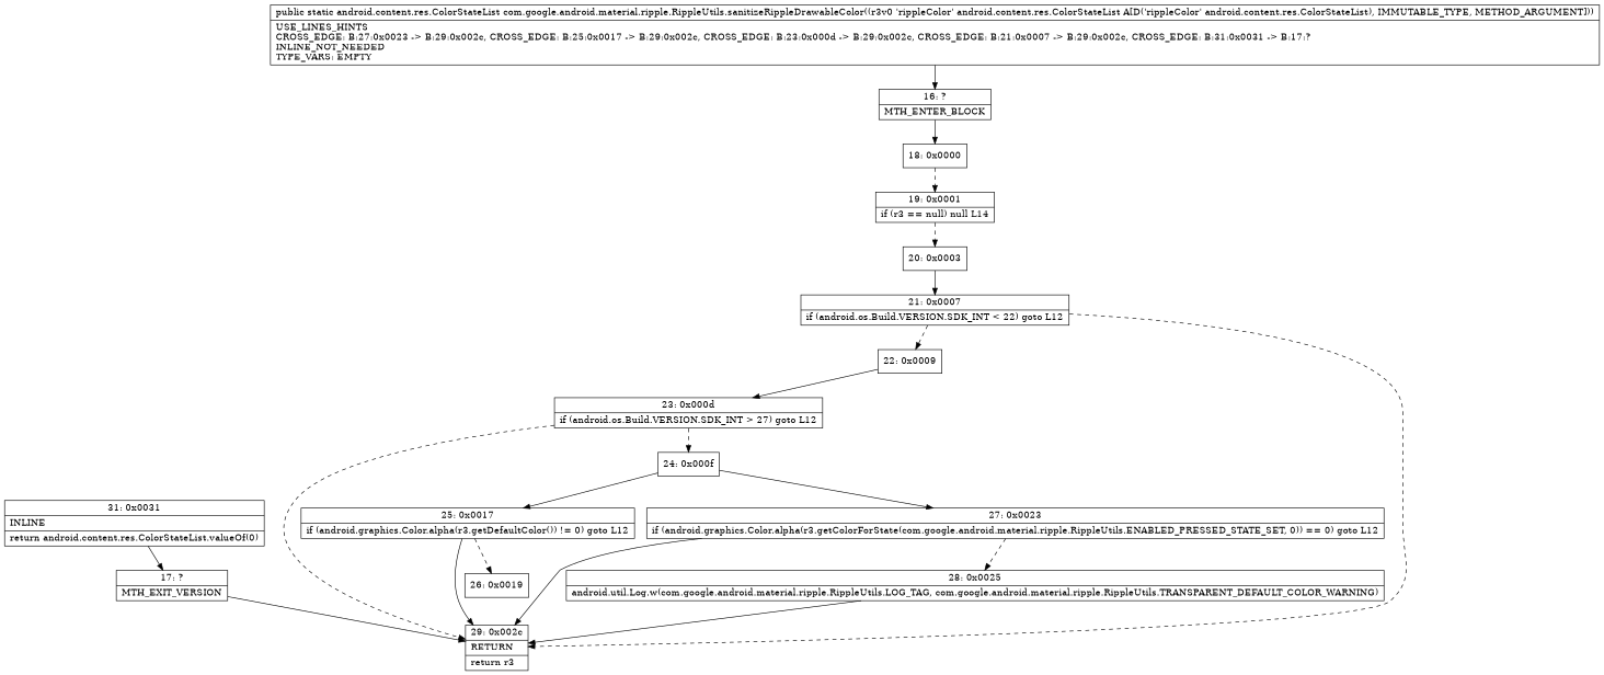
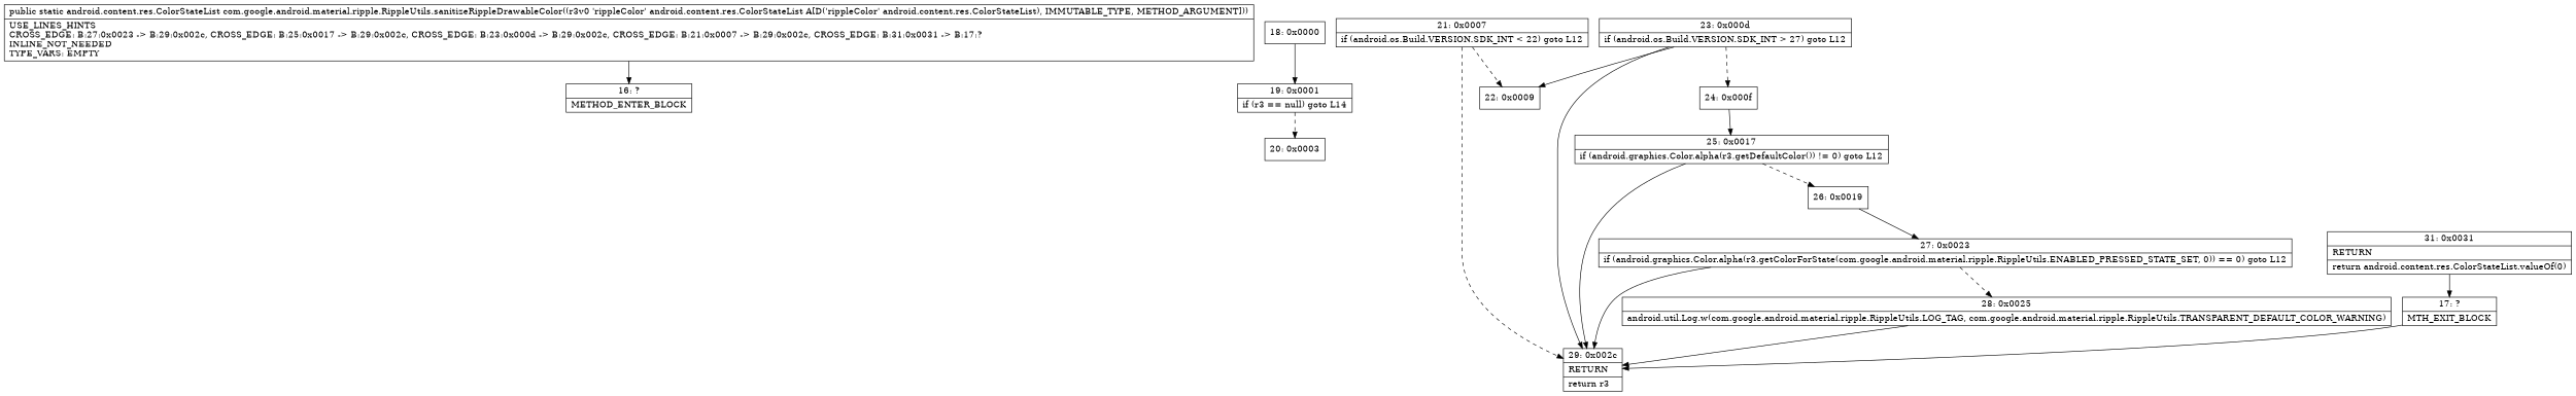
  digraph {
    node [shape=record]
-   n1 [label="{16\:\ ?|MTH_ENTER_BLOCK\l}"]
+   n1 [label="{16\:\ ?|METHOD_ENTER_BLOCK\l}"]
    n2 [label="{18\:\ 0x0000}"]
-   n3 [label="{19\:\ 0x0001|if (r3 == null) null L14\l}"]
+   n3 [label="{19\:\ 0x0001|if (r3 == null) goto L14\l}"]
    n4 [label="{20\:\ 0x0003}"]
    n5 [label="{21\:\ 0x0007|if (android.os.Build.VERSION.SDK_INT \< 22) goto L12\l}"]
    n6 [label="{22\:\ 0x0009}"]
    n7 [label="{29\:\ 0x002c|RETURN\l|return r3\l}"]
    n8 [label="{23\:\ 0x000d|if (android.os.Build.VERSION.SDK_INT \> 27) goto L12\l}"]
    n9 [label="{24\:\ 0x000f}"]
    n10 [label="{25\:\ 0x0017|if (android.graphics.Color.alpha(r3.getDefaultColor()) != 0) goto L12\l}"]
    n11 [label="{26\:\ 0x0019}"]
    n12 [label="{27\:\ 0x0023|if (android.graphics.Color.alpha(r3.getColorForState(com.google.android.material.ripple.RippleUtils.ENABLED_PRESSED_STATE_SET, 0)) == 0) goto L12\l}"]
    n13 [label="{28\:\ 0x0025|android.util.Log.w(com.google.android.material.ripple.RippleUtils.LOG_TAG, com.google.android.material.ripple.RippleUtils.TRANSPARENT_DEFAULT_COLOR_WARNING)\l}"]
-   n14 [label="{17\:\ ?|MTH_EXIT_VERSION\l}"]
-   n15 [label="{31\:\ 0x0031|INLINE\l|return android.content.res.ColorStateList.valueOf(0)\l}"]
+   n14 [label="{17\:\ ?|MTH_EXIT_BLOCK\l}"]
+   n15 [label="{31\:\ 0x0031|RETURN\l|return android.content.res.ColorStateList.valueOf(0)\l}"]
    n16 [label="{public static android.content.res.ColorStateList com.google.android.material.ripple.RippleUtils.sanitizeRippleDrawableColor((r3v0 'rippleColor' android.content.res.ColorStateList A[D('rippleColor' android.content.res.ColorStateList), IMMUTABLE_TYPE, METHOD_ARGUMENT]))  | USE_LINES_HINTS\lCROSS_EDGE: B:27:0x0023 \-\> B:29:0x002c, CROSS_EDGE: B:25:0x0017 \-\> B:29:0x002c, CROSS_EDGE: B:23:0x000d \-\> B:29:0x002c, CROSS_EDGE: B:21:0x0007 \-\> B:29:0x002c, CROSS_EDGE: B:31:0x0031 \-\> B:17:?\lINLINE_NOT_NEEDED\lTYPE_VARS: EMPTY\l}"]
-   n1 -> n2
-   n2 -> n3 [style=dashed]
+   n2 -> n3
    n3 -> n4 [style=dashed]
-   n4 -> n5
    n5 -> n6 [style=dashed]
    n5 -> n7 [style=dashed]
-   n6 -> n8
-   n8 -> n7 [style=dashed]
+   n8 -> n6
+   n8 -> n7
    n8 -> n9 [style=dashed]
    n9 -> n10
    n10 -> n7
    n10 -> n11 [style=dashed]
-   n9 -> n12
+   n11 -> n12
    n12 -> n7
    n12 -> n13 [style=dashed]
    n13 -> n7
    n14 -> n7
    n15 -> n14
    n16 -> n1
  }
